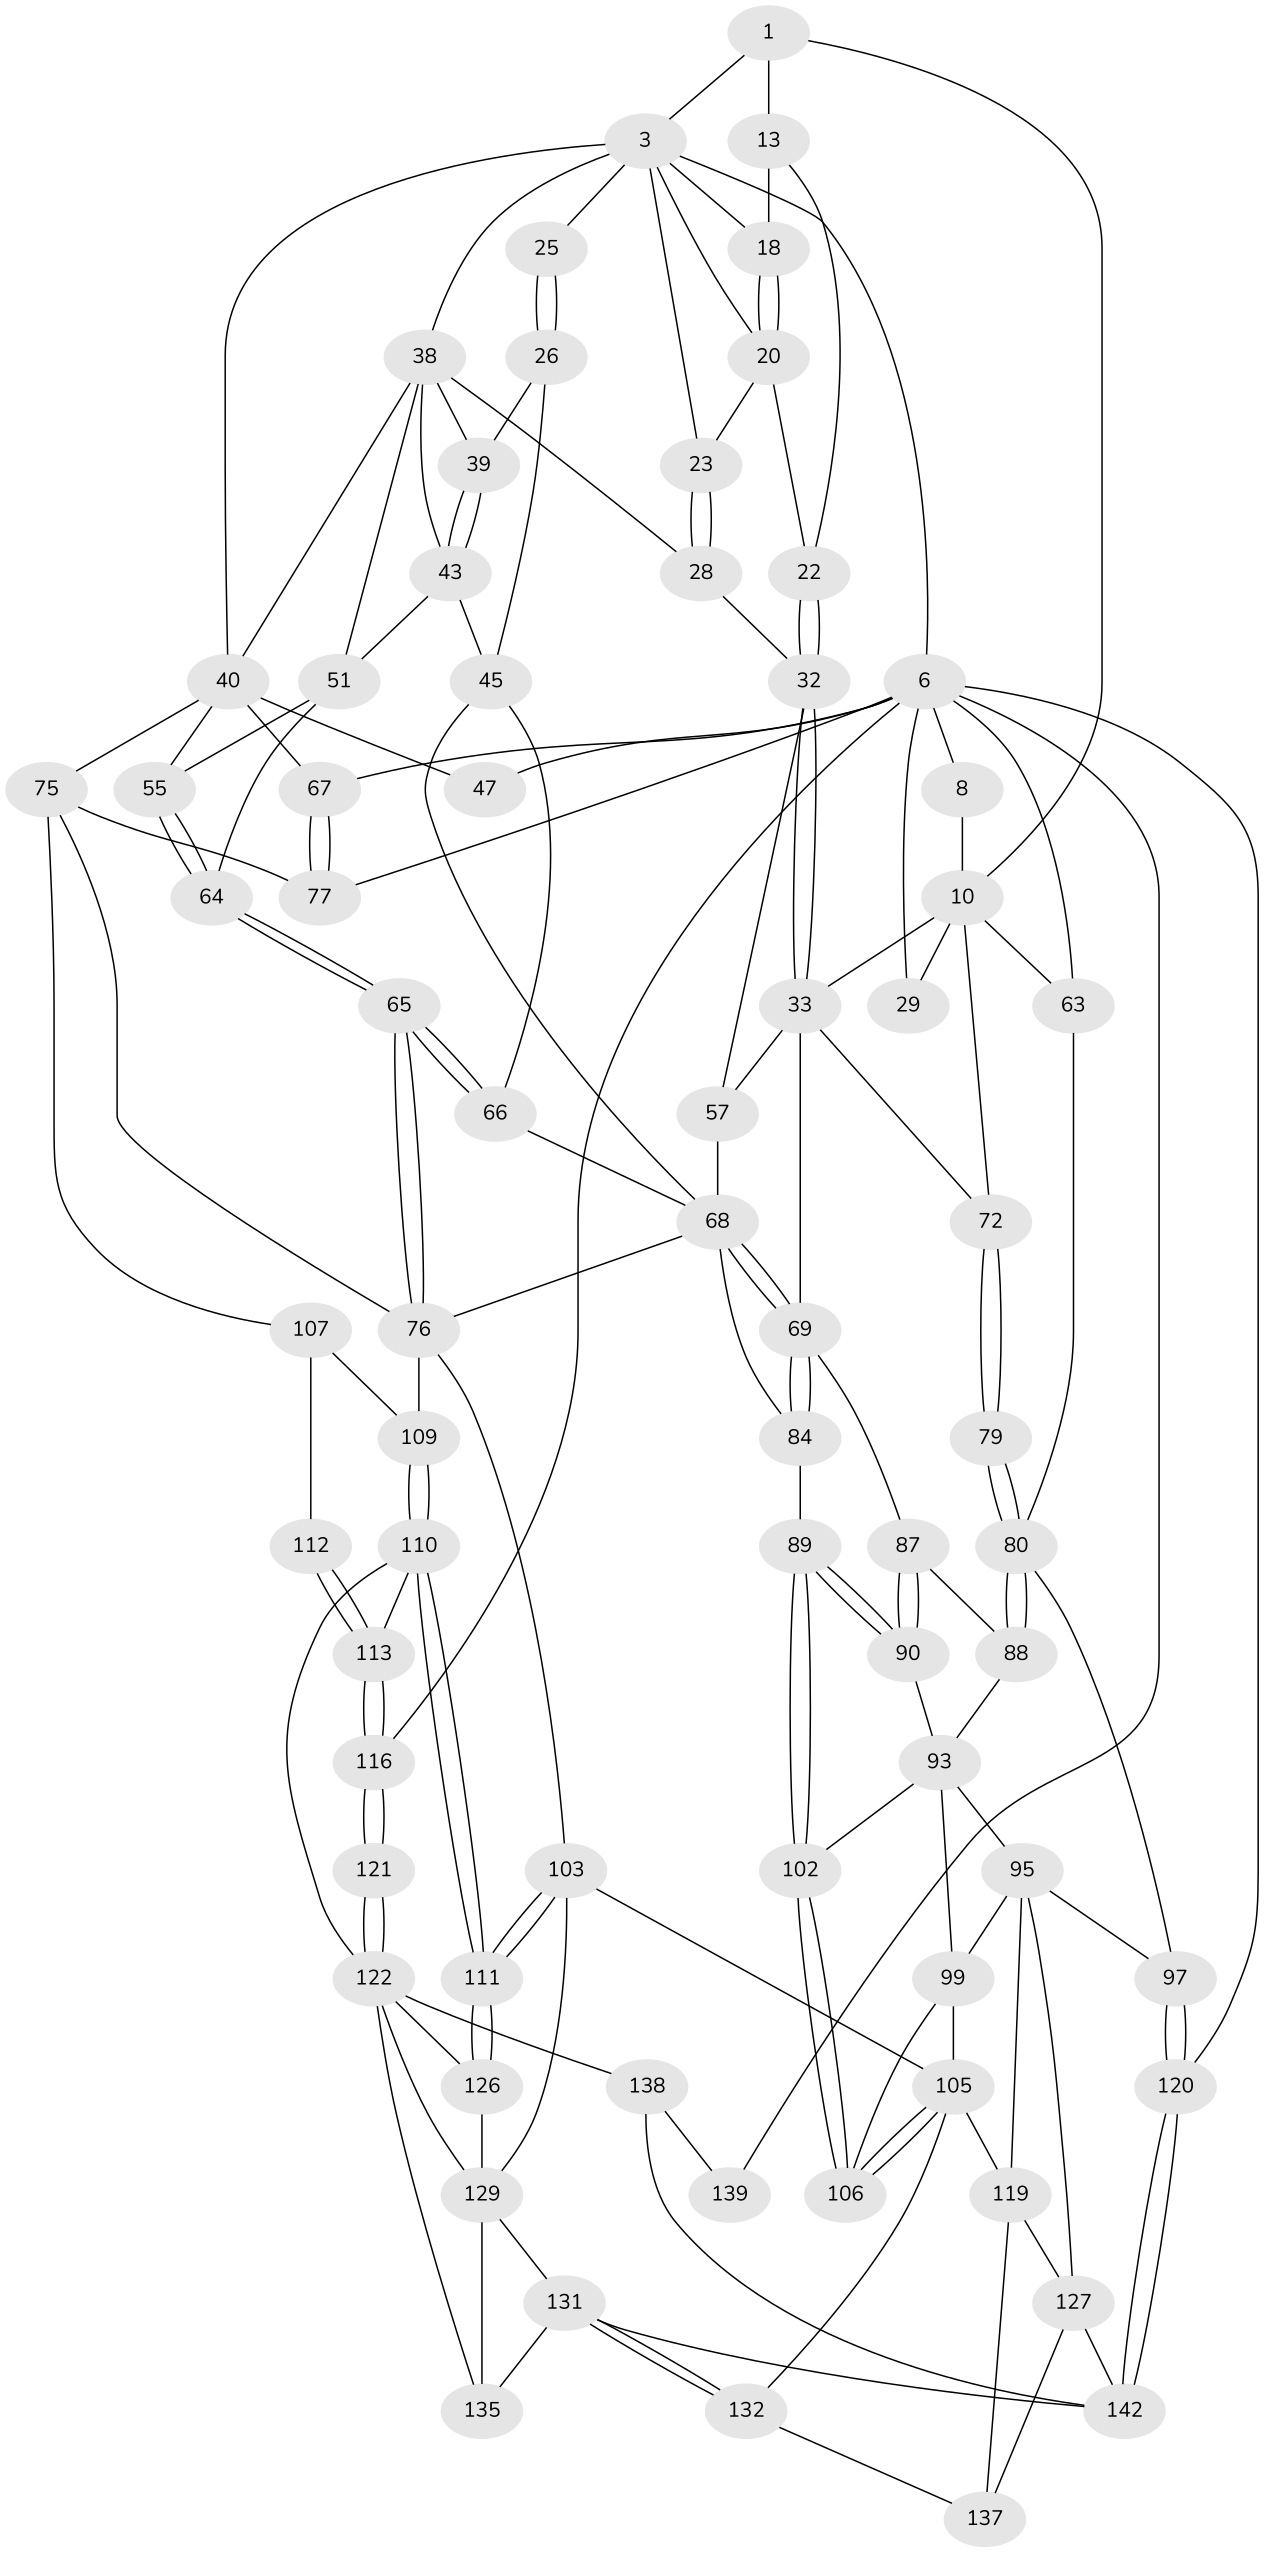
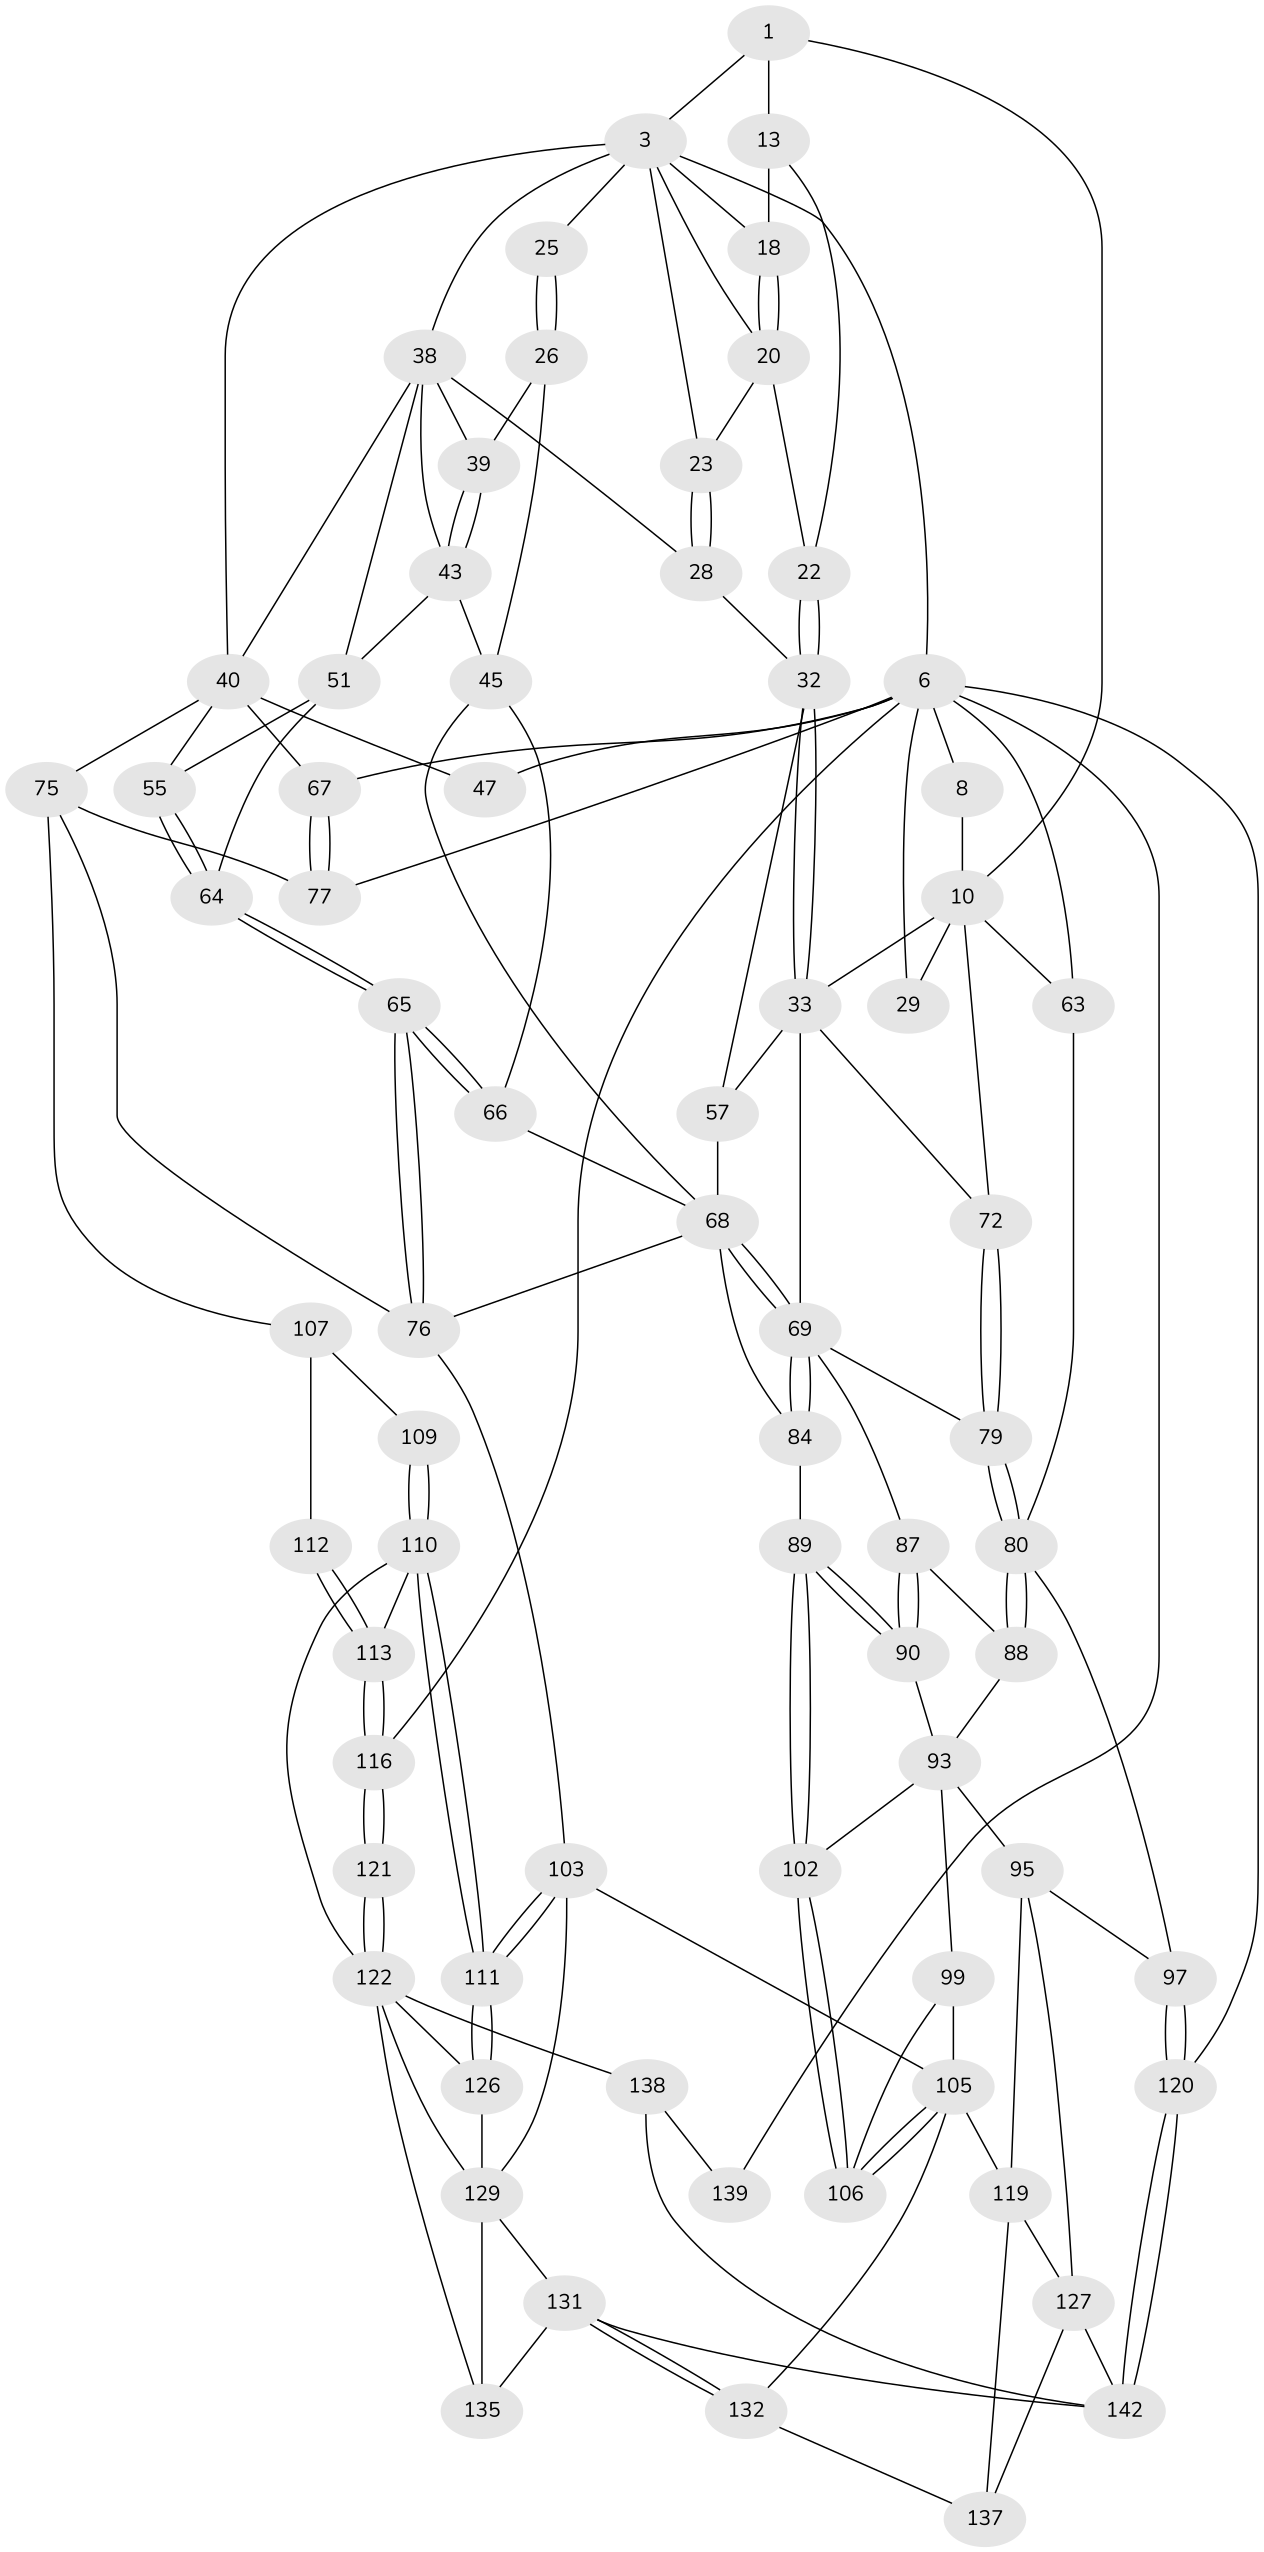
  graph {
    fontname=Nunito
    node [color=gray90 fontname=Nunito style=filled]
    edge [fontname=Nunito]
    1 [super="+2+9"]
    3 [super="+4+15"]
    10 [super="+11+34"]
    13 [super="+14"]
    6 [super="+48+7+91"]
    18
    20 [super="+21"]
    23
    25
    38 [super="+42"]
    40 [super="+41"]
    29 [super="+30+36"]
    63
    33 [super="+58"]
    72
    22
    8
    47
    67
    77
    116
    120
    139
    28
    26 [super="+27"]
    39
    43 [super="+50+44"]
    51 [super="+52+56"]
    55
    75 [super="+78"]
    80 [super="+81"]
    121
    142 [super="+144"]
    57 [super="+61"]
    69 [super="+70"]
    79
    32 [super="+37"]
    45 [super="+59"]
    66
    68 [super="+73"]
    84
    87
    64
    76 [super="+85"]
    107 [super="+108"]
    65
    88
    97
    103 [super="+104"]
    109
    89
    90
    112
    105 [super="+117"]
    111
    129 [super="+130"]
    110 [super="+114"]
    93 [super="+94+98"]
    102
    95 [super="+96+101"]
    99 [super="+100"]
    106
    119 [super="+128"]
    127 [super="+141"]
    137
    132
    126
    135
    131 [super="+143"]
    113
    122 [super="+123"]
    138 [super="+140"]
    1 -- 3 [weight=2]
    1 -- 10
    1 -- 13 [weight=2]
    3 -- 6
    3 -- 18
    3 -- 20
    3 -- 23
    3 -- 25 [weight=2]
    3 -- 38
    3 -- 40
    10 -- 29 [weight=2]
    10 -- 63
    10 -- 33
    10 -- 72
    13 -- 18
    13 -- 22
    6 -- 29
    6 -- 63
    6 -- 8
    6 -- 47
    6 -- 67
    6 -- 77
    6 -- 116
    6 -- 120 [weight=2]
    6 -- 139 [weight=2]
    18 -- 20
    18 -- 20
    20 -- 23
    20 -- 22
    23 -- 28
    23 -- 28
    25 -- 26
    25 -- 26
    38 -- 40
    38 -- 28
    38 -- 39
    38 -- 43
    38 -- 51
    40 -- 47
    40 -- 67
    40 -- 55
    40 -- 75
    63 -- 80
    33 -- 72
    33 -- 57
    33 -- 69
    72 -- 79
    72 -- 79
    22 -- 32
    22 -- 32
    8 -- 10
    67 -- 77
    67 -- 77
    116 -- 121
    116 -- 121
    120 -- 142
    120 -- 142
    28 -- 32
    26 -- 39
    26 -- 45
    39 -- 43
    39 -- 43
    43 -- 51 [weight=2]
    43 -- 45
    51 -- 55
    51 -- 64
    55 -- 64
    55 -- 64
    75 -- 77
    75 -- 76
    75 -- 107
    80 -- 88
    80 -- 88
    80 -- 97
    121 -- 122 [weight=2]
    121 -- 122
    57 -- 68
+   69 -- 79
    69 -- 84
    69 -- 84
    69 -- 87
    79 -- 80
    79 -- 80
    32 -- 33
    32 -- 33
    32 -- 57
    45 -- 66
    45 -- 68
    66 -- 68
    68 -- 69
    68 -- 69
    68 -- 84
    68 -- 76
    84 -- 89
    87 -- 88
    87 -- 90
    87 -- 90
    64 -- 65
    64 -- 65
    76 -- 103
-   76 -- 109
    107 -- 109
    107 -- 112
    65 -- 66
    65 -- 66
    65 -- 76
    65 -- 76
    88 -- 93
    97 -- 120
    97 -- 120
    103 -- 105
    103 -- 111
    103 -- 111
    103 -- 129
    109 -- 110
    109 -- 110
    89 -- 90
    89 -- 90
    89 -- 102
    89 -- 102
    90 -- 93
    112 -- 113
    112 -- 113
    105 -- 106
    105 -- 106
    105 -- 119
    105 -- 132
    111 -- 126
    111 -- 126
    129 -- 135
    129 -- 131
    110 -- 111
    110 -- 111
    110 -- 113
    110 -- 122
    93 -- 102
    93 -- 95
    93 -- 99
    102 -- 106
    102 -- 106
    95 -- 97
-   95 -- 99
    95 -- 119
    95 -- 127
    99 -- 105
    99 -- 106
    119 -- 127
    119 -- 137
    127 -- 142
    127 -- 137
    132 -- 137
    126 -- 129
    131 -- 142
    131 -- 132
    131 -- 132
    131 -- 135
    113 -- 116
    113 -- 116
    122 -- 129
    122 -- 126
    122 -- 135
    122 -- 138 [weight=2]
    138 -- 139
    138 -- 142
  }
